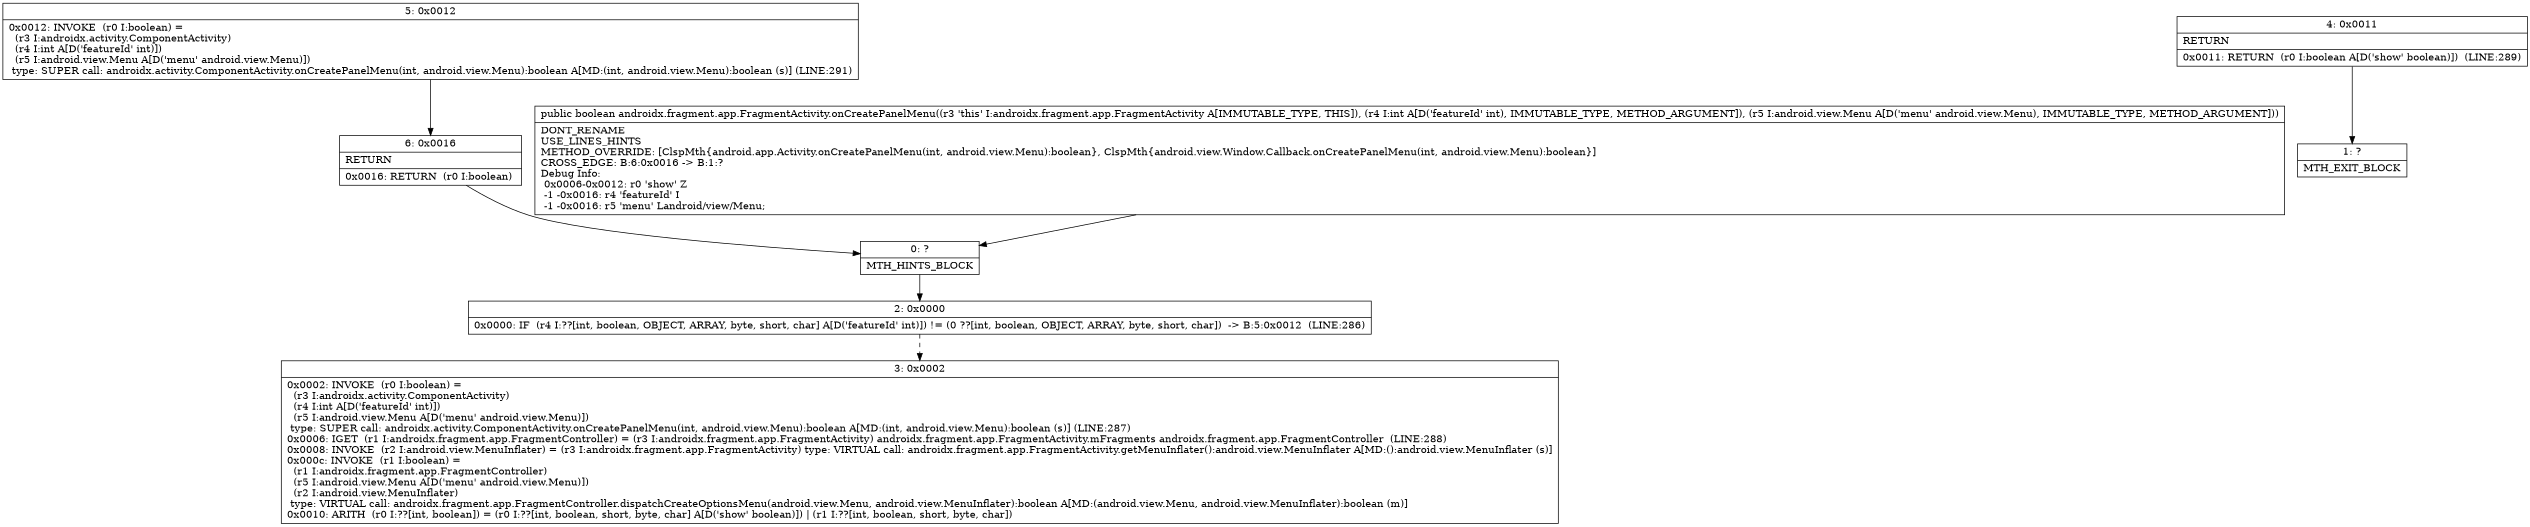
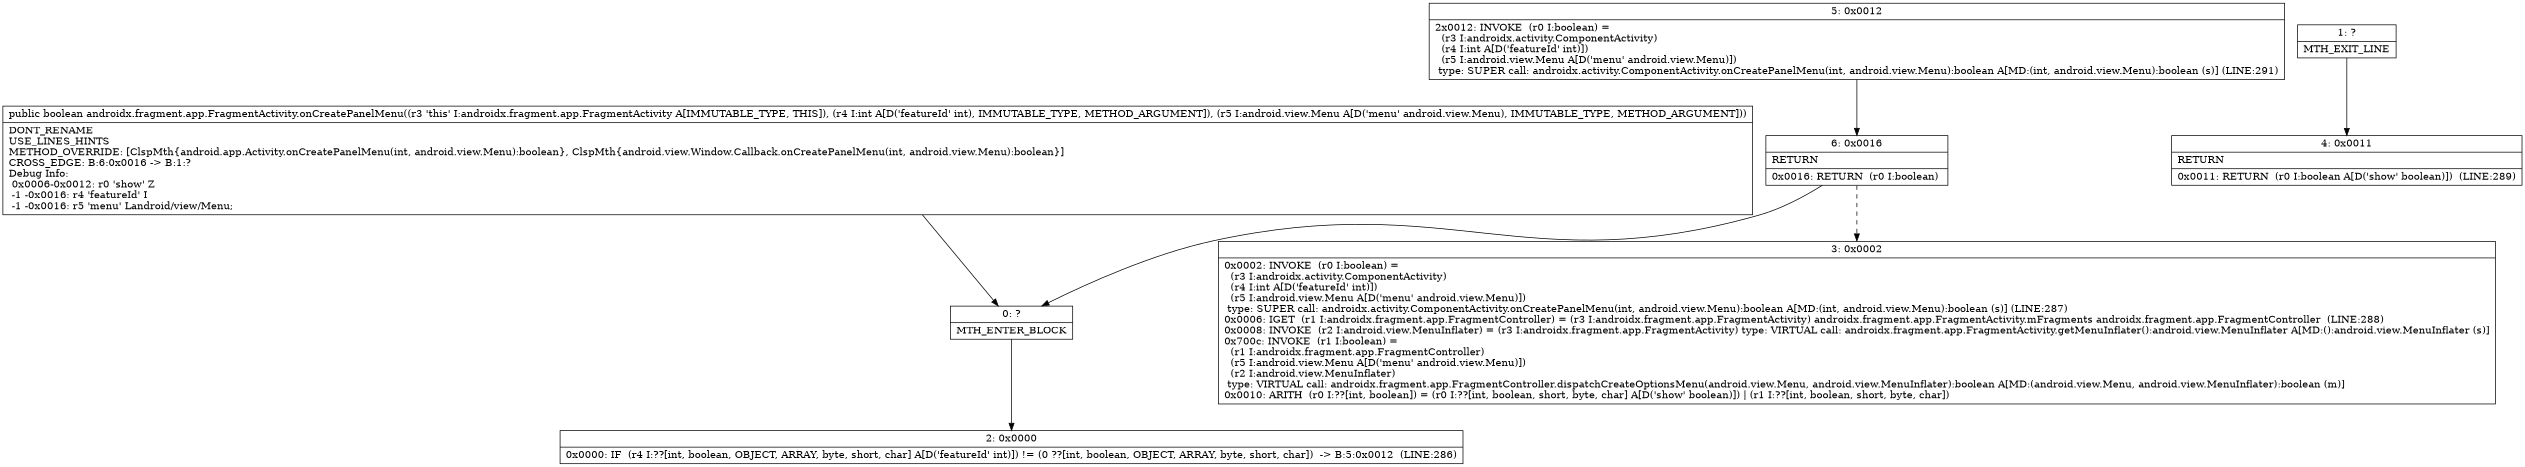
  digraph {
    node [shape=record]
-   n1 [label="{0\:\ ?|MTH_HINTS_BLOCK\l}"]
+   n1 [label="{0\:\ ?|MTH_ENTER_BLOCK\l}"]
    n2 [label="{2\:\ 0x0000|0x0000: IF  (r4 I:??[int, boolean, OBJECT, ARRAY, byte, short, char] A[D('featureId' int)]) != (0 ??[int, boolean, OBJECT, ARRAY, byte, short, char])  \-\> B:5:0x0012  (LINE:286)\l}"]
-   n3 [label="{3\:\ 0x0002|0x0002: INVOKE  (r0 I:boolean) = \l  (r3 I:androidx.activity.ComponentActivity)\l  (r4 I:int A[D('featureId' int)])\l  (r5 I:android.view.Menu A[D('menu' android.view.Menu)])\l type: SUPER call: androidx.activity.ComponentActivity.onCreatePanelMenu(int, android.view.Menu):boolean A[MD:(int, android.view.Menu):boolean (s)] (LINE:287)\l0x0006: IGET  (r1 I:androidx.fragment.app.FragmentController) = (r3 I:androidx.fragment.app.FragmentActivity) androidx.fragment.app.FragmentActivity.mFragments androidx.fragment.app.FragmentController  (LINE:288)\l0x0008: INVOKE  (r2 I:android.view.MenuInflater) = (r3 I:androidx.fragment.app.FragmentActivity) type: VIRTUAL call: androidx.fragment.app.FragmentActivity.getMenuInflater():android.view.MenuInflater A[MD:():android.view.MenuInflater (s)]\l0x000c: INVOKE  (r1 I:boolean) = \l  (r1 I:androidx.fragment.app.FragmentController)\l  (r5 I:android.view.Menu A[D('menu' android.view.Menu)])\l  (r2 I:android.view.MenuInflater)\l type: VIRTUAL call: androidx.fragment.app.FragmentController.dispatchCreateOptionsMenu(android.view.Menu, android.view.MenuInflater):boolean A[MD:(android.view.Menu, android.view.MenuInflater):boolean (m)]\l0x0010: ARITH  (r0 I:??[int, boolean]) = (r0 I:??[int, boolean, short, byte, char] A[D('show' boolean)]) \| (r1 I:??[int, boolean, short, byte, char]) \l}"]
-   n4 [label="{5\:\ 0x0012|0x0012: INVOKE  (r0 I:boolean) = \l  (r3 I:androidx.activity.ComponentActivity)\l  (r4 I:int A[D('featureId' int)])\l  (r5 I:android.view.Menu A[D('menu' android.view.Menu)])\l type: SUPER call: androidx.activity.ComponentActivity.onCreatePanelMenu(int, android.view.Menu):boolean A[MD:(int, android.view.Menu):boolean (s)] (LINE:291)\l}"]
+   n3 [label="{3\:\ 0x0002|0x0002: INVOKE  (r0 I:boolean) = \l  (r3 I:androidx.activity.ComponentActivity)\l  (r4 I:int A[D('featureId' int)])\l  (r5 I:android.view.Menu A[D('menu' android.view.Menu)])\l type: SUPER call: androidx.activity.ComponentActivity.onCreatePanelMenu(int, android.view.Menu):boolean A[MD:(int, android.view.Menu):boolean (s)] (LINE:287)\l0x0006: IGET  (r1 I:androidx.fragment.app.FragmentController) = (r3 I:androidx.fragment.app.FragmentActivity) androidx.fragment.app.FragmentActivity.mFragments androidx.fragment.app.FragmentController  (LINE:288)\l0x0008: INVOKE  (r2 I:android.view.MenuInflater) = (r3 I:androidx.fragment.app.FragmentActivity) type: VIRTUAL call: androidx.fragment.app.FragmentActivity.getMenuInflater():android.view.MenuInflater A[MD:():android.view.MenuInflater (s)]\l0x700c: INVOKE  (r1 I:boolean) = \l  (r1 I:androidx.fragment.app.FragmentController)\l  (r5 I:android.view.Menu A[D('menu' android.view.Menu)])\l  (r2 I:android.view.MenuInflater)\l type: VIRTUAL call: androidx.fragment.app.FragmentController.dispatchCreateOptionsMenu(android.view.Menu, android.view.MenuInflater):boolean A[MD:(android.view.Menu, android.view.MenuInflater):boolean (m)]\l0x0010: ARITH  (r0 I:??[int, boolean]) = (r0 I:??[int, boolean, short, byte, char] A[D('show' boolean)]) \| (r1 I:??[int, boolean, short, byte, char]) \l}"]
+   n4 [label="{5\:\ 0x0012|2x0012: INVOKE  (r0 I:boolean) = \l  (r3 I:androidx.activity.ComponentActivity)\l  (r4 I:int A[D('featureId' int)])\l  (r5 I:android.view.Menu A[D('menu' android.view.Menu)])\l type: SUPER call: androidx.activity.ComponentActivity.onCreatePanelMenu(int, android.view.Menu):boolean A[MD:(int, android.view.Menu):boolean (s)] (LINE:291)\l}"]
    n5 [label="{6\:\ 0x0016|RETURN\l|0x0016: RETURN  (r0 I:boolean) \l}"]
    n6 [label="{4\:\ 0x0011|RETURN\l|0x0011: RETURN  (r0 I:boolean A[D('show' boolean)])  (LINE:289)\l}"]
-   n7 [label="{1\:\ ?|MTH_EXIT_BLOCK\l}"]
+   n7 [label="{1\:\ ?|MTH_EXIT_LINE\l}"]
    n8 [label="{public boolean androidx.fragment.app.FragmentActivity.onCreatePanelMenu((r3 'this' I:androidx.fragment.app.FragmentActivity A[IMMUTABLE_TYPE, THIS]), (r4 I:int A[D('featureId' int), IMMUTABLE_TYPE, METHOD_ARGUMENT]), (r5 I:android.view.Menu A[D('menu' android.view.Menu), IMMUTABLE_TYPE, METHOD_ARGUMENT]))  | DONT_RENAME\lUSE_LINES_HINTS\lMETHOD_OVERRIDE: [ClspMth\{android.app.Activity.onCreatePanelMenu(int, android.view.Menu):boolean\}, ClspMth\{android.view.Window.Callback.onCreatePanelMenu(int, android.view.Menu):boolean\}]\lCROSS_EDGE: B:6:0x0016 \-\> B:1:?\lDebug Info:\l  0x0006\-0x0012: r0 'show' Z\l  \-1 \-0x0016: r4 'featureId' I\l  \-1 \-0x0016: r5 'menu' Landroid\/view\/Menu;\l}"]
    n1 -> n2
-   n2 -> n3 [style=dashed]
+   n5 -> n3 [style=dashed]
    n4 -> n5
    n5 -> n1
-   n6 -> n7
+   n7 -> n6
    n8 -> n1
  }
